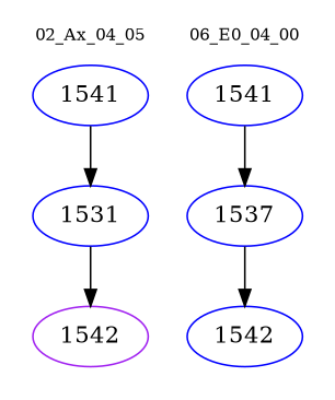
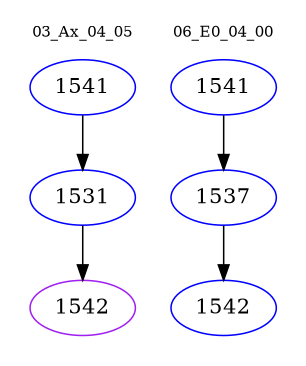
  digraph {
    node [color=blue]
    edge [color=black]
    n1 [label=1541]
    n2 [label=1531]
    n3 [color=purple label=1542]
    n4 [label=1541]
    n5 [label=1537]
    n6 [label=1542]
    subgraph cluster_1 {
      color=white
      fontsize=10
-     label="02_Ax_04_05"
+     label="03_Ax_04_05"
      n1
      n2
      n3
    }
    subgraph cluster_2 {
      color=white
      fontsize=10
      label="06_E0_04_00"
      n4
      n5
      n6
    }
    n1 -> n2
    n2 -> n3
    n4 -> n5
    n5 -> n6
  }
